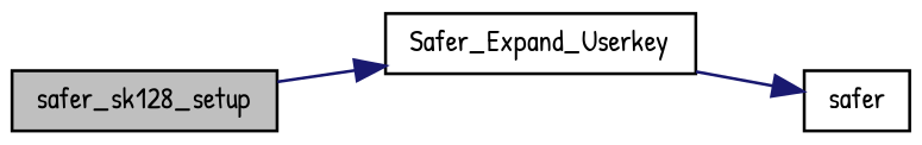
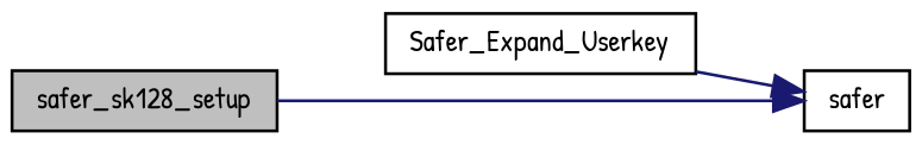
  digraph {
    fontname="Patrick Hand"
    rankdir=LR
    node [color=black fillcolor=white fontname="Patrick Hand" fontsize=10 shape=record style=filled]
    edge [color=midnightblue fontname="Patrick Hand" fontsize=10 labelfontname=Helvetica labelfontsize=10 style=solid]
    n1 [fillcolor=grey75 fontcolor=black height=0.2 label=safer_sk128_setup width=0.4]
    n2 [height=0.2 label=Safer_Expand_Userkey width=0.4]
    n3 [height=0.2 label=safer width=0.4]
-   n1 -> n2
+   n1 -> n3
    n2 -> n3
  }
